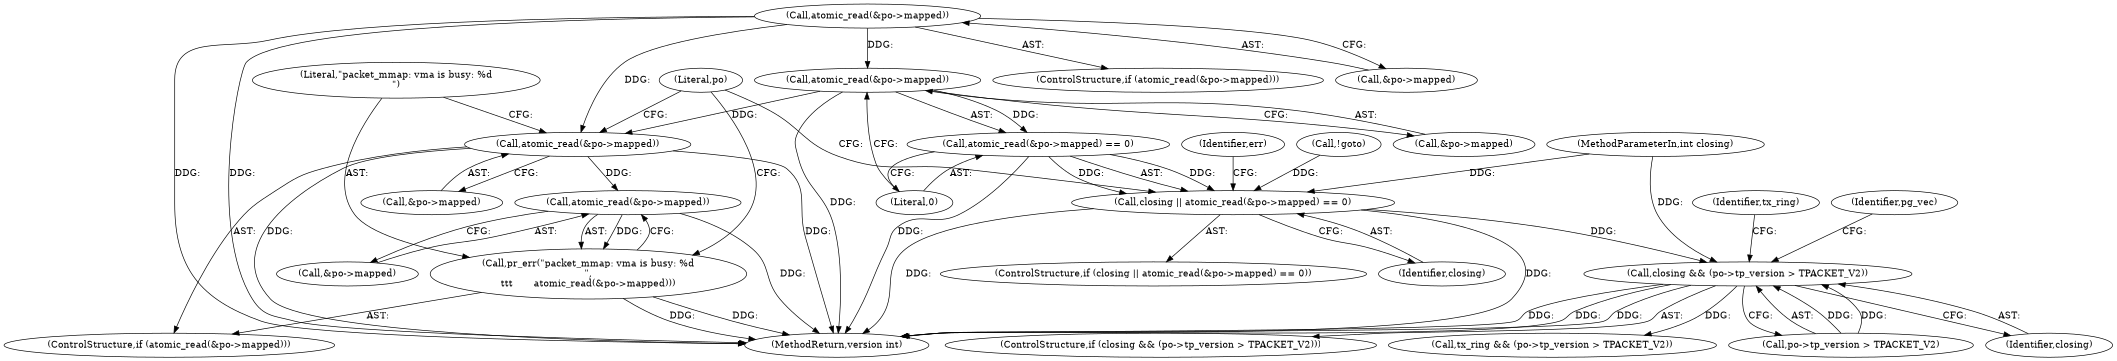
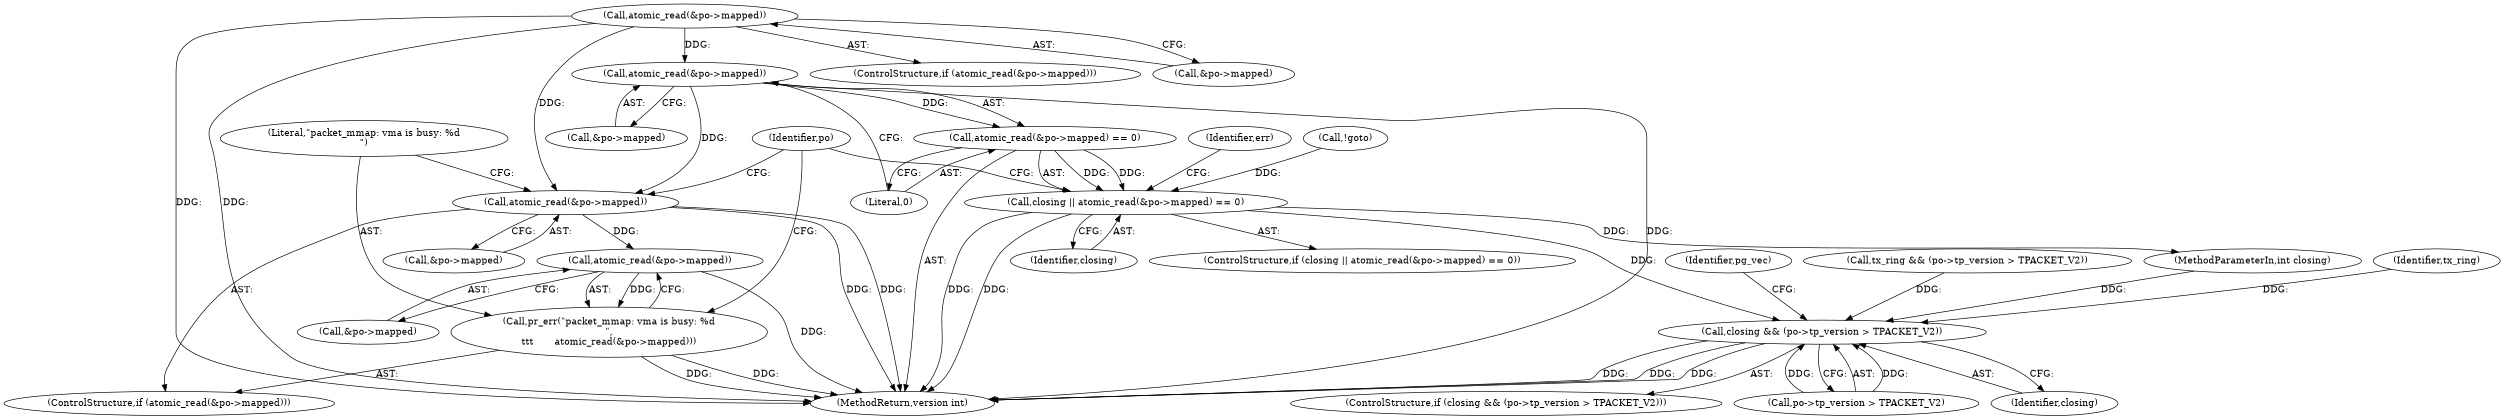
  digraph {
    n1 [label="(Call,atomic_read(&po->mapped))"]
    n2 [label="(Call,atomic_read(&po->mapped))"]
    n3 [label="(Call,atomic_read(&po->mapped))"]
    n4 [label="(MethodReturn,version int)"]
    n5 [label="(ControlStructure,if (atomic_read(&po->mapped)))"]
    n6 [label="(Call,&po->mapped)"]
    n7 [label="(Call,atomic_read(&po->mapped) == 0)"]
    n8 [label="(Call,&po->mapped)"]
    n9 [label="(Call,atomic_read(&po->mapped))"]
    n10 [label="(Call,&po->mapped)"]
    n11 [label="(ControlStructure,if (atomic_read(&po->mapped)))"]
    n12 [label="(Call,closing || atomic_read(&po->mapped) == 0)"]
    n13 [label="(Literal,0)"]
    n14 [label="(Call,closing && (po->tp_version > TPACKET_V2))"]
    n15 [label="(Identifier,closing)"]
    n16 [label="(ControlStructure,if (closing || atomic_read(&po->mapped) == 0))"]
    n17 [label="(Call,po->tp_version > TPACKET_V2)"]
    n18 [label="(Identifier,closing)"]
    n19 [label="(ControlStructure,if (closing && (po->tp_version > TPACKET_V2)))"]
    n20 [label="(Call,pr_err(\"packet_mmap: vma is busy: %d\n\",\n\t\t\t       atomic_read(&po->mapped)))"]
    n21 [label="(Call,&po->mapped)"]
    n22 [label="(MethodParameterIn,int closing)"]
    n23 [label="(Identifier,tx_ring)"]
-   n24 [label="(Literal,po)"]
+   n24 [label="(Identifier,po)"]
    n25 [label="(Identifier,err)"]
    n26 [label="(Call,!goto)"]
    n27 [label="(Literal,\"packet_mmap: vma is busy: %d\n\")"]
    n28 [label="(Identifier,pg_vec)"]
    n29 [label="(Call,tx_ring && (po->tp_version > TPACKET_V2))"]
    n1 -> n2 [label="DDG: "]
    n1 -> n3 [label="DDG: "]
    n1 -> n4 [label="DDG: "]
    n1 -> n4 [label="DDG: "]
    n1 -> n5 [label="AST: "]
    n1 -> n6 [label="CFG: "]
    n2 -> n3 [label="DDG: "]
    n2 -> n4 [label="DDG: "]
    n2 -> n7 [label="AST: "]
    n2 -> n7 [label="DDG: "]
    n2 -> n8 [label="CFG: "]
    n3 -> n4 [label="DDG: "]
    n3 -> n4 [label="DDG: "]
    n3 -> n9 [label="DDG: "]
    n3 -> n10 [label="CFG: "]
    n3 -> n11 [label="AST: "]
    n6 -> n1 [label="AST: "]
-   n7 -> n4 [label="DDG: "]
+   n7 -> n4 [label="AST: "]
    n7 -> n12 [label="AST: "]
    n7 -> n12 [label="DDG: "]
    n7 -> n12 [label="DDG: "]
    n7 -> n13 [label="CFG: "]
    n8 -> n2 [label="AST: "]
    n9 -> n4 [label="DDG: "]
    n9 -> n20 [label="AST: "]
    n9 -> n20 [label="DDG: "]
    n9 -> n21 [label="CFG: "]
    n10 -> n3 [label="AST: "]
    n12 -> n4 [label="DDG: "]
    n12 -> n4 [label="DDG: "]
    n12 -> n14 [label="DDG: "]
    n12 -> n15 [label="CFG: "]
    n12 -> n16 [label="AST: "]
    n13 -> n2 [label="CFG: "]
    n13 -> n7 [label="AST: "]
    n14 -> n4 [label="DDG: "]
    n14 -> n4 [label="DDG: "]
    n14 -> n4 [label="DDG: "]
    n14 -> n17 [label="CFG: "]
    n14 -> n18 [label="CFG: "]
    n14 -> n19 [label="AST: "]
    n15 -> n12 [label="AST: "]
    n17 -> n14 [label="AST: "]
    n17 -> n14 [label="DDG: "]
    n17 -> n14 [label="DDG: "]
    n18 -> n14 [label="AST: "]
    n20 -> n4 [label="DDG: "]
    n20 -> n4 [label="DDG: "]
    n20 -> n9 [label="CFG: "]
    n20 -> n11 [label="AST: "]
    n21 -> n9 [label="AST: "]
-   n22 -> n12 [label="DDG: "]
+   n12 -> n22 [label="DDG: "]
    n22 -> n14 [label="DDG: "]
-   n23 -> n14 [label="CFG: "]
+   n23 -> n14 [label="DDG: "]
    n24 -> n3 [label="CFG: "]
    n24 -> n12 [label="CFG: "]
    n24 -> n20 [label="CFG: "]
    n25 -> n12 [label="CFG: "]
    n26 -> n12 [label="DDG: "]
    n27 -> n3 [label="CFG: "]
    n27 -> n20 [label="AST: "]
    n28 -> n14 [label="CFG: "]
-   n14 -> n29 [label="DDG: "]
+   n29 -> n14 [label="DDG: "]
  }
